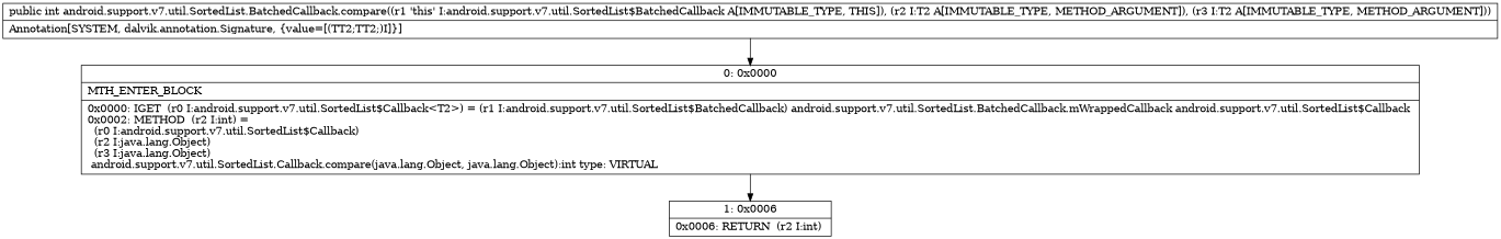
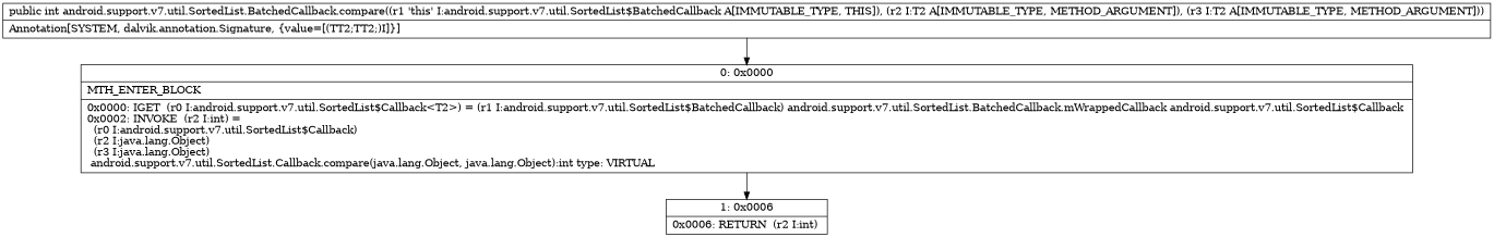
  digraph {
    node [shape=record]
-   n1 [label="{0\:\ 0x0000|MTH_ENTER_BLOCK\l|0x0000: IGET  (r0 I:android.support.v7.util.SortedList$Callback\<T2\>) = (r1 I:android.support.v7.util.SortedList$BatchedCallback) android.support.v7.util.SortedList.BatchedCallback.mWrappedCallback android.support.v7.util.SortedList$Callback \l0x0002: METHOD  (r2 I:int) = \l  (r0 I:android.support.v7.util.SortedList$Callback)\l  (r2 I:java.lang.Object)\l  (r3 I:java.lang.Object)\l android.support.v7.util.SortedList.Callback.compare(java.lang.Object, java.lang.Object):int type: VIRTUAL \l}"]
+   n1 [label="{0\:\ 0x0000|MTH_ENTER_BLOCK\l|0x0000: IGET  (r0 I:android.support.v7.util.SortedList$Callback\<T2\>) = (r1 I:android.support.v7.util.SortedList$BatchedCallback) android.support.v7.util.SortedList.BatchedCallback.mWrappedCallback android.support.v7.util.SortedList$Callback \l0x0002: INVOKE  (r2 I:int) = \l  (r0 I:android.support.v7.util.SortedList$Callback)\l  (r2 I:java.lang.Object)\l  (r3 I:java.lang.Object)\l android.support.v7.util.SortedList.Callback.compare(java.lang.Object, java.lang.Object):int type: VIRTUAL \l}"]
    n2 [label="{1\:\ 0x0006|0x0006: RETURN  (r2 I:int) \l}"]
    n3 [label="{public int android.support.v7.util.SortedList.BatchedCallback.compare((r1 'this' I:android.support.v7.util.SortedList$BatchedCallback A[IMMUTABLE_TYPE, THIS]), (r2 I:T2 A[IMMUTABLE_TYPE, METHOD_ARGUMENT]), (r3 I:T2 A[IMMUTABLE_TYPE, METHOD_ARGUMENT]))  | Annotation[SYSTEM, dalvik.annotation.Signature, \{value=[(TT2;TT2;)I]\}]\l}"]
    n1 -> n2
    n3 -> n1
  }
